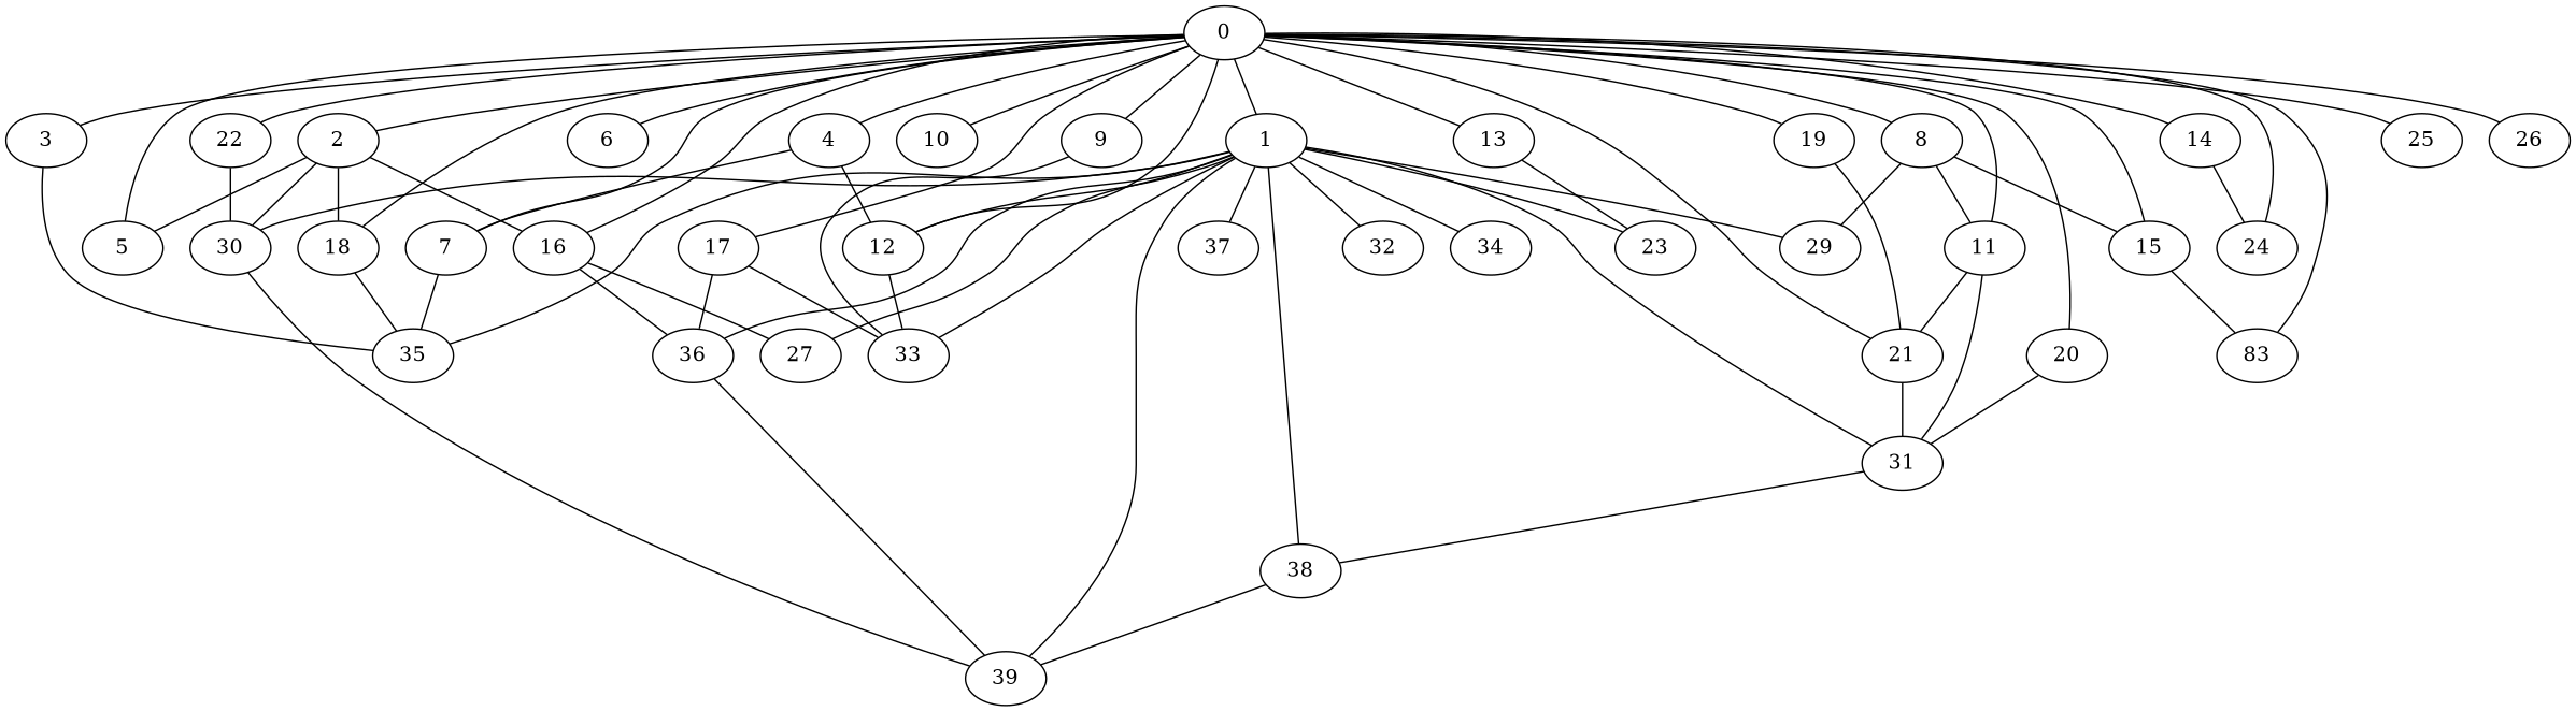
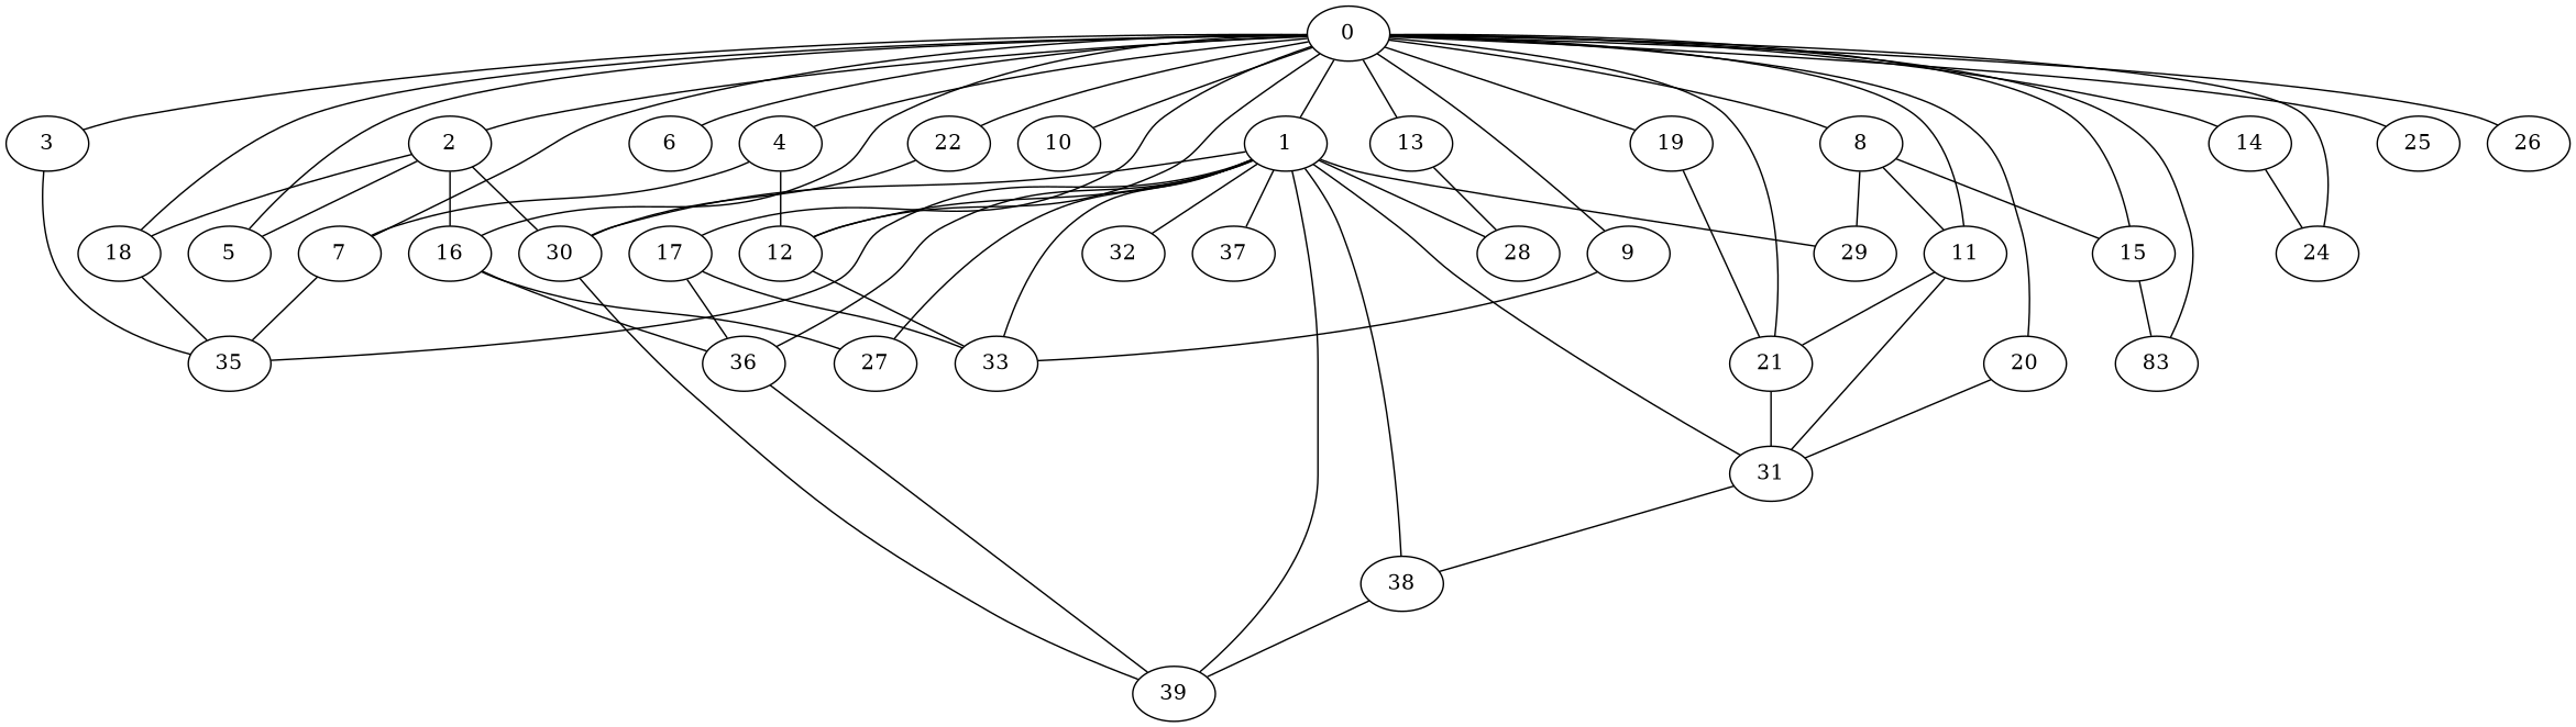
  graph {
    0
    1
    2
    3
    4
    5
    6
    7
    8
    9
    10
    11
    12
    13
    14
    15
    16
    17
    18
    19
    20
    21
    22
    n24 [label=83]
    24
    25
    26
    32
-   34
    35
    36
    37
    38
    33
    39
    27
-   28 [label=23]
+   28
    29
    30
    31
    0 -- 1
    0 -- 2
    0 -- 3
    0 -- 4
    0 -- 5
    0 -- 6
    0 -- 7
    0 -- 8
    0 -- 9
    0 -- 10
    0 -- 11
    0 -- 12
    0 -- 13
    0 -- 14
    0 -- 15
    0 -- 16
    0 -- 17
    0 -- 18
    0 -- 19
    0 -- 20
    0 -- 21
    0 -- 22
    0 -- n24
    0 -- 24
    0 -- 25
    0 -- 26
    1 -- 12
    1 -- 32
-   1 -- 34
    1 -- 35
    1 -- 36
    1 -- 37
    1 -- 38
    1 -- 33
    1 -- 39
    1 -- 27
    1 -- 28
    1 -- 29
    1 -- 30
    1 -- 31
    2 -- 5
    2 -- 16
    2 -- 18
    2 -- 30
    3 -- 35
    4 -- 7
    4 -- 12
    7 -- 35
    8 -- 11
    8 -- 15
    8 -- 29
    9 -- 33
    11 -- 21
    11 -- 31
    12 -- 33
    13 -- 28
    14 -- 24
    15 -- n24
    16 -- 36
    16 -- 27
    17 -- 36
    17 -- 33
    18 -- 35
    19 -- 21
    20 -- 31
    21 -- 31
    22 -- 30
    36 -- 39
    38 -- 39
    30 -- 39
    31 -- 38
  }
